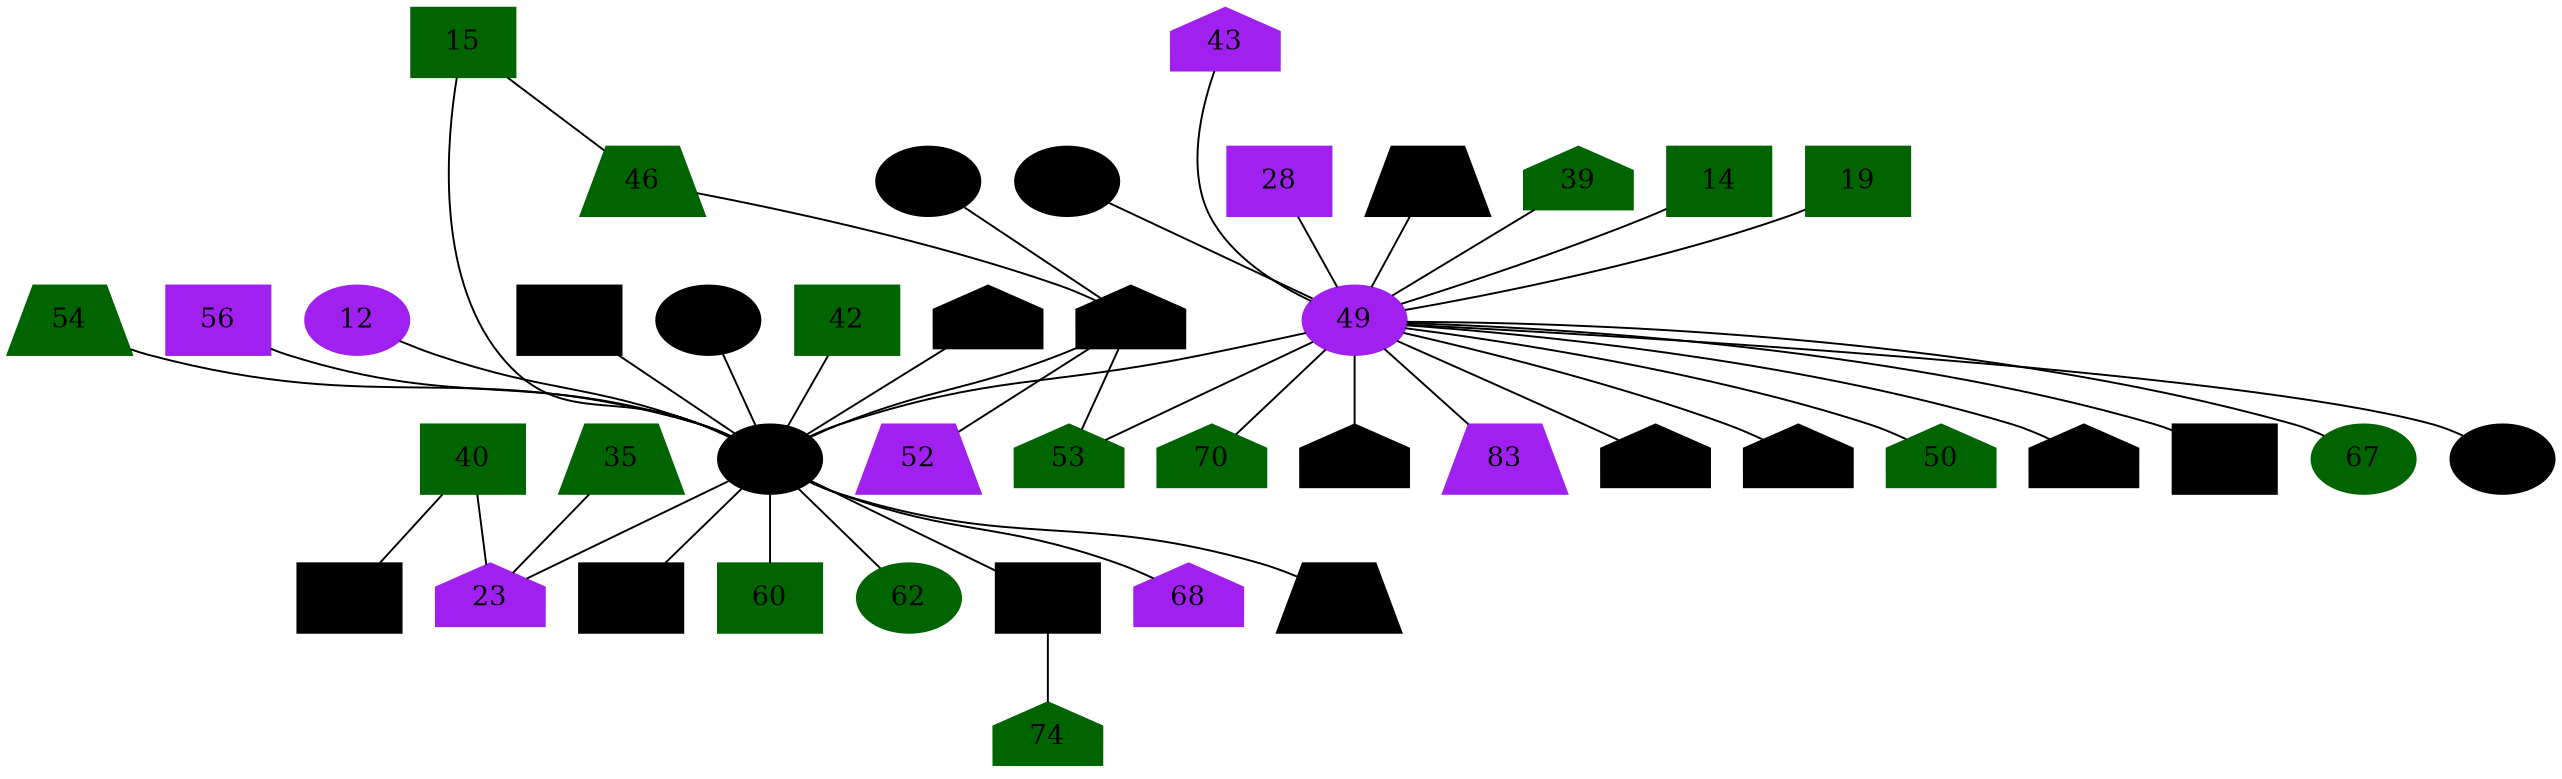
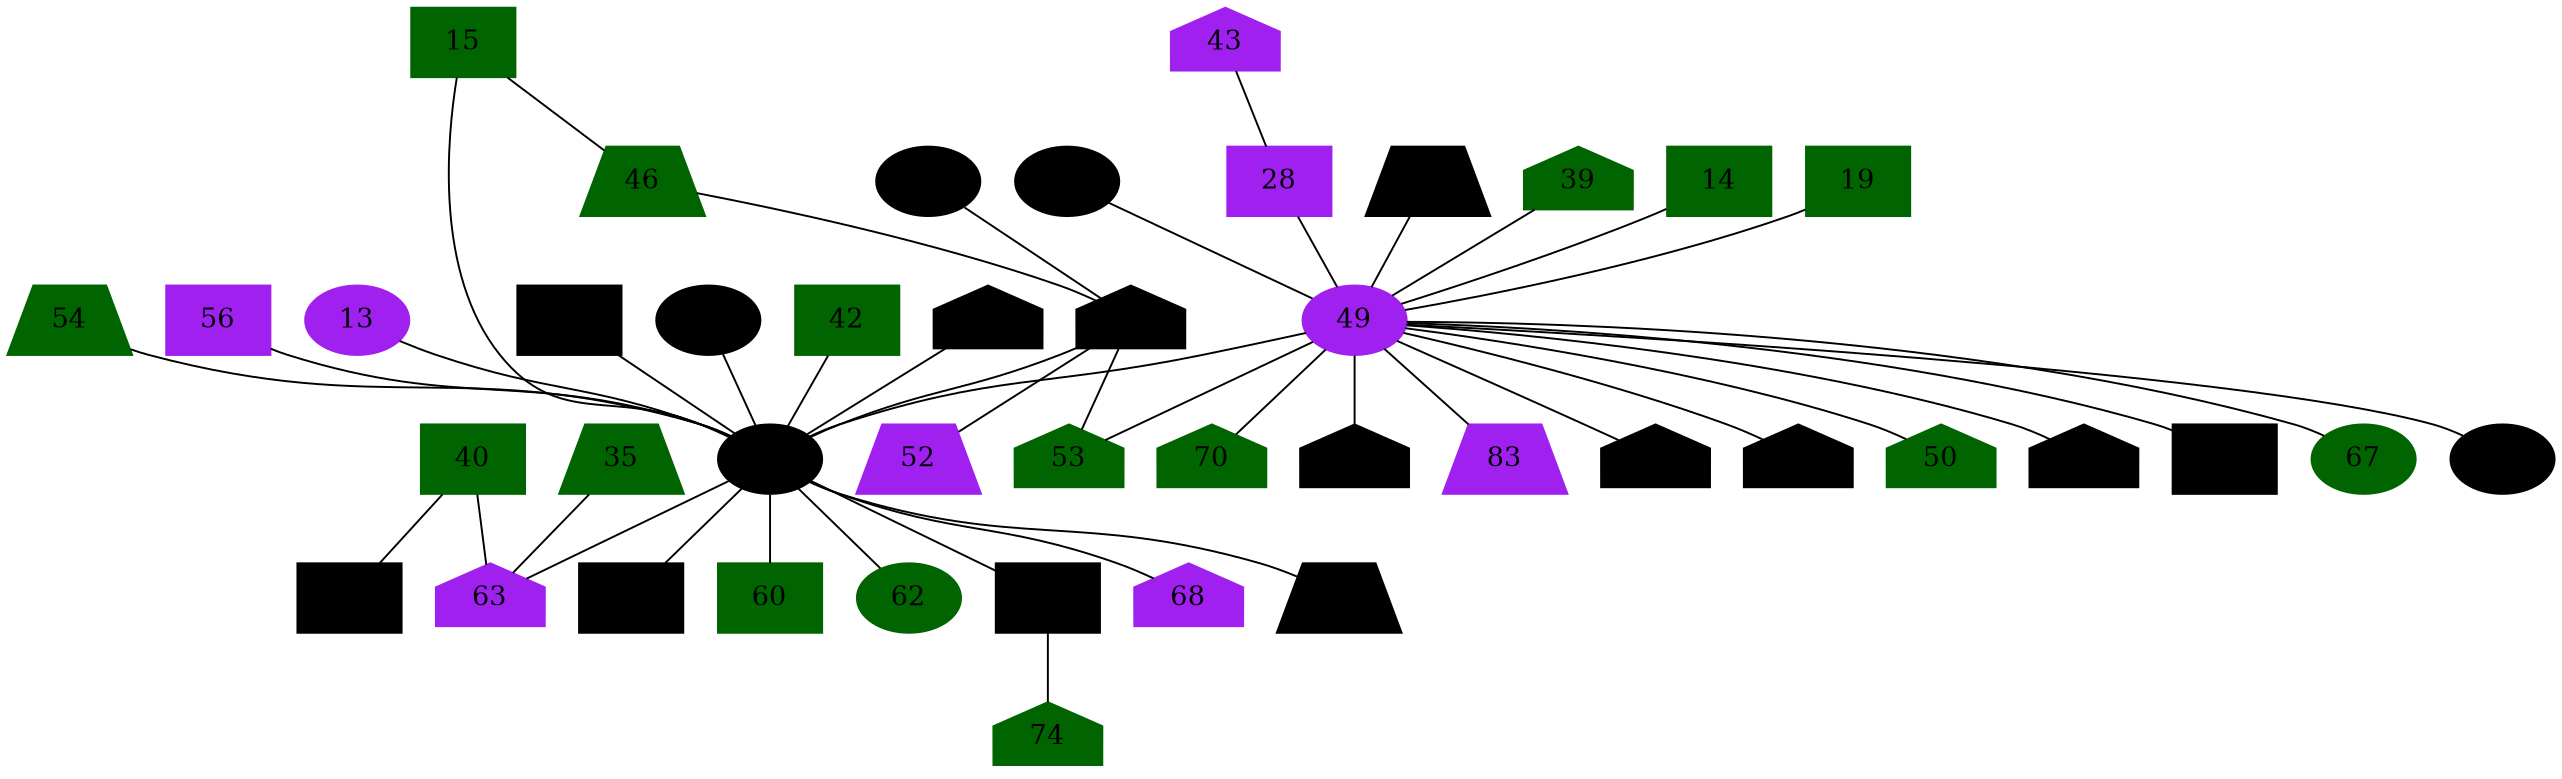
  graph {
    node [color=black shape=house style=filled]
    58 [shape=ellipse super="+1+2"]
-   63 [color=purple super="+44+41" label=23]
+   63 [color=purple super="+44+41"]
    59 [shape=box]
    60 [color=darkgreen shape=box]
    62 [color=darkgreen shape=ellipse super="+8"]
    65 [shape=box]
    68 [color=purple]
    72 [shape=trapezium]
-   13 [color=purple shape=ellipse label=12]
+   13 [color=purple shape=ellipse]
    49 [color=purple shape=ellipse super="+7+11+24+18+29+4+10+34"]
    53 [color=darkgreen]
    50 [color=darkgreen]
    57
    61 [shape=box]
    67 [color=darkgreen shape=ellipse]
    69 [shape=ellipse super="+30+45"]
    70 [color=darkgreen]
    71
    n19 [color=purple label=83 shape=trapezium]
    75
    76 [super="+64"]
    14 [color=darkgreen shape=box]
    15 [color=darkgreen shape=box]
    46 [color=darkgreen shape=trapezium]
    48 [super="+6+9"]
    19 [color=darkgreen shape=box]
    21 [shape=ellipse]
    27 [shape=box]
    28 [color=purple shape=box]
    33 [shape=trapezium]
    35 [color=darkgreen shape=trapezium]
    36 [shape=ellipse]
    37 [shape=ellipse super="+23"]
    52 [color=purple shape=trapezium]
    39 [color=darkgreen]
    40 [color=darkgreen shape=box super="+22"]
    66 [shape=box]
    42 [color=darkgreen shape=box]
    43 [color=purple]
    51
    54 [color=darkgreen shape=trapezium]
    56 [color=purple shape=box]
    74 [color=darkgreen]
    58 -- 63 [weight=4]
    58 -- 59 [weight=2]
    58 -- 60
    58 -- 62
    58 -- 65 [weight=2]
    58 -- 68
    58 -- 72
    65 -- 74
    13 -- 58
    49 -- 58 [weight=7]
    49 -- 53
    49 -- 50
    49 -- 57
    49 -- 61
    49 -- 67
    49 -- 69
    49 -- 70
    49 -- 71
    49 -- n19
    49 -- 75
    49 -- 76
    14 -- 49
    15 -- 58 [weight=2]
    15 -- 46
    46 -- 48
    48 -- 58 [weight=2]
    48 -- 53
    48 -- 52
    19 -- 49
    21 -- 49
    27 -- 58
    28 -- 49
    33 -- 49
    35 -- 63
    36 -- 58
    37 -- 48
    39 -- 49
    40 -- 63 [weight=3]
    40 -- 66
    42 -- 58
-   43 -- 49
+   43 -- 28
    51 -- 58
    54 -- 58
    56 -- 58
  }
